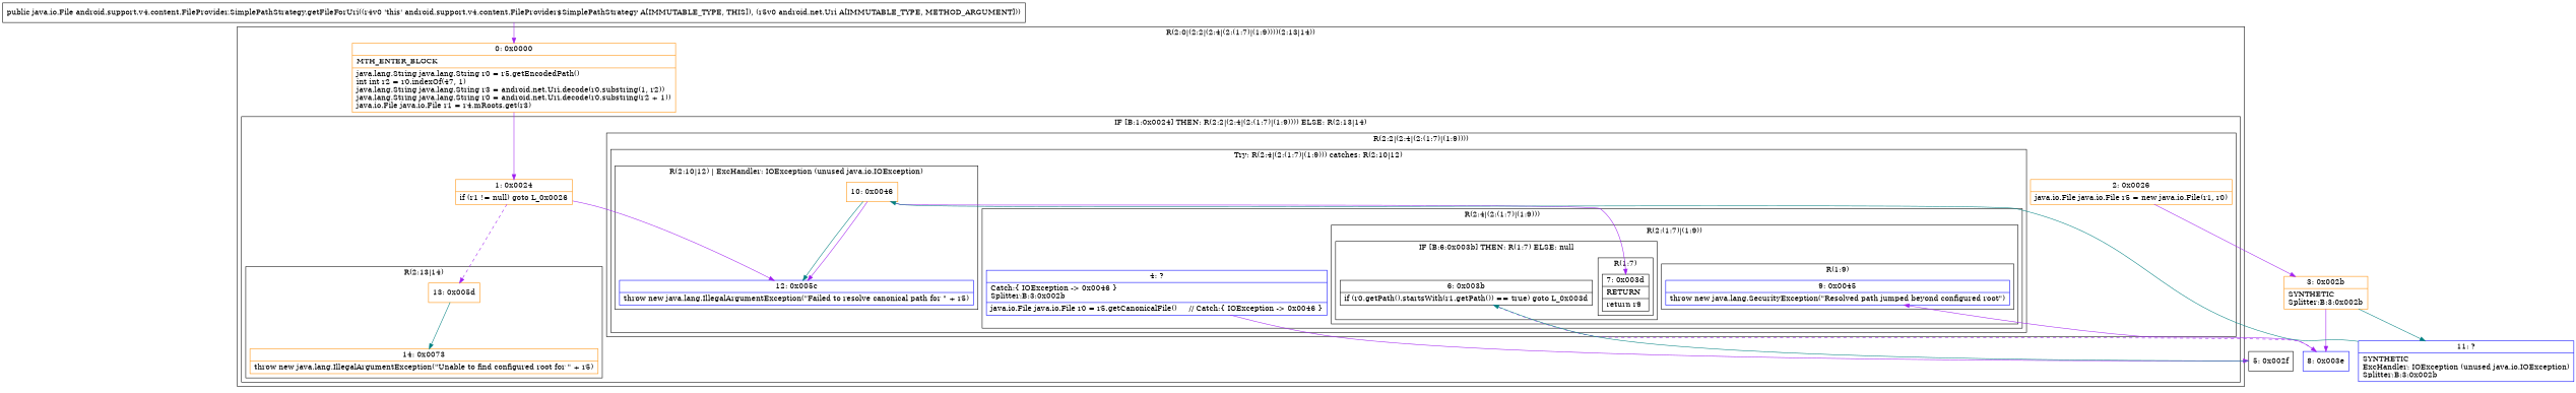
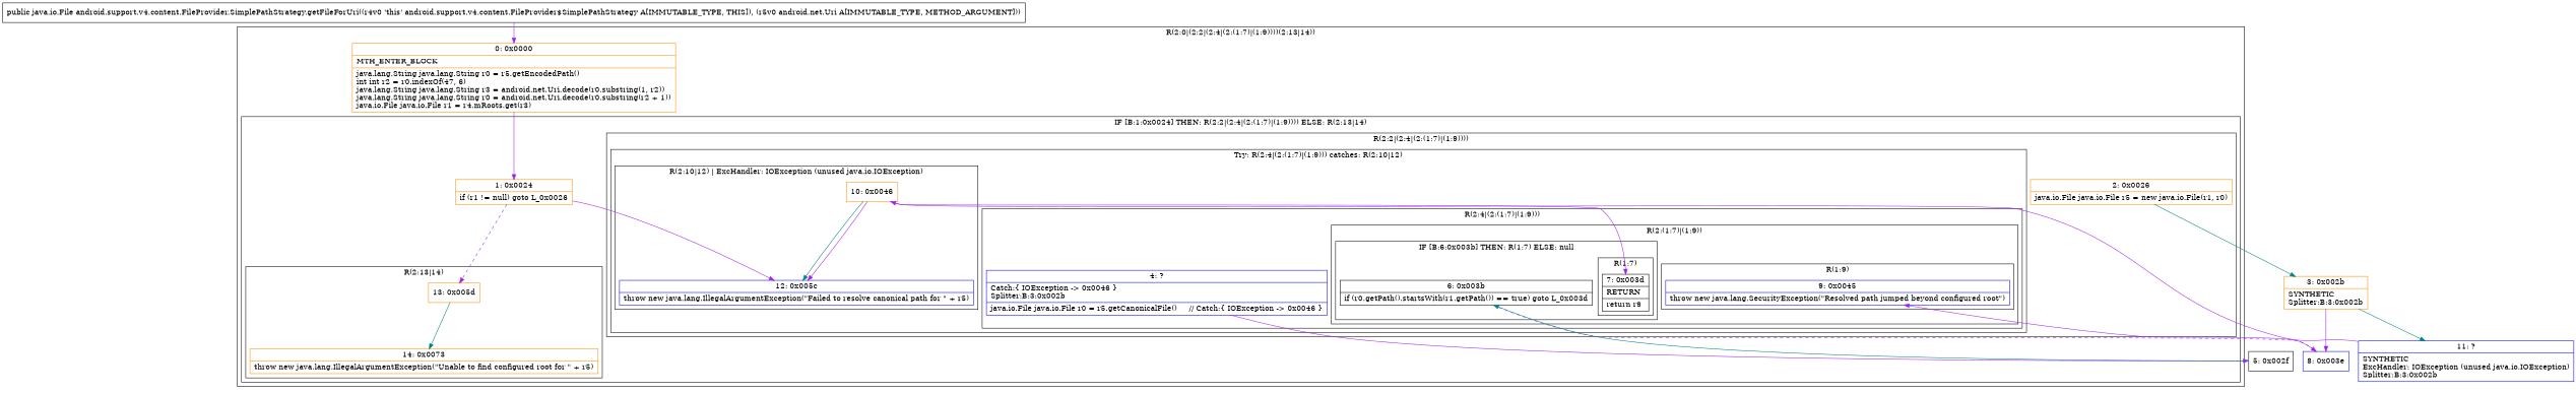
  digraph {
    node [color=darkorange shape=record]
    edge [color=purple]
    n1 [color=black label="{7\:\ 0x003d|RETURN\l|return r9\l}"]
    n2 [color=black label="{6\:\ 0x003b|if (r0.getPath().startsWith(r1.getPath()) == true) goto L_0x003d\l}"]
    n3 [color=blue label="{9\:\ 0x0045|throw new java.lang.SecurityException(\"Resolved path jumped beyond configured root\")\l}"]
    n4 [color=blue label="{4\:\ ?|Catch:\{ IOException \-\> 0x0046 \}\lSplitter:B:3:0x002b\l|java.io.File java.io.File r0 = r5.getCanonicalFile()     \/\/ Catch:\{ IOException \-\> 0x0046 \}\l}"]
    n5 [label="{10\:\ 0x0046}"]
    n6 [color=blue label="{12\:\ 0x005c|throw new java.lang.IllegalArgumentException(\"Failed to resolve canonical path for \" + r5)\l}"]
    n7 [label="{2\:\ 0x0026|java.io.File java.io.File r5 = new java.io.File(r1, r0)\l}"]
    n8 [label="{13\:\ 0x005d}"]
    n9 [label="{14\:\ 0x0073|throw new java.lang.IllegalArgumentException(\"Unable to find configured root for \" + r5)\l}"]
    n10 [label="{1\:\ 0x0024|if (r1 != null) goto L_0x0026\l}"]
-   n11 [label="{0\:\ 0x0000|MTH_ENTER_BLOCK\l|java.lang.String java.lang.String r0 = r5.getEncodedPath()\lint int r2 = r0.indexOf(47, 1)\ljava.lang.String java.lang.String r3 = android.net.Uri.decode(r0.substring(1, r2))\ljava.lang.String java.lang.String r0 = android.net.Uri.decode(r0.substring(r2 + 1))\ljava.io.File java.io.File r1 = r4.mRoots.get(r3)\l}"]
+   n11 [label="{0\:\ 0x0000|MTH_ENTER_BLOCK\l|java.lang.String java.lang.String r0 = r5.getEncodedPath()\lint int r2 = r0.indexOf(47, 6)\ljava.lang.String java.lang.String r3 = android.net.Uri.decode(r0.substring(1, r2))\ljava.lang.String java.lang.String r0 = android.net.Uri.decode(r0.substring(r2 + 1))\ljava.io.File java.io.File r1 = r4.mRoots.get(r3)\l}"]
    n12 [color=blue label="{8\:\ 0x003e}"]
    n13 [color=black label="{5\:\ 0x002f}"]
    n14 [label="{3\:\ 0x002b|SYNTHETIC\lSplitter:B:3:0x002b\l}"]
    n15 [color=blue label="{11\:\ ?|SYNTHETIC\lExcHandler: IOException (unused java.io.IOException)\lSplitter:B:3:0x002b\l}"]
    n16 [color=black label="{public java.io.File android.support.v4.content.FileProvider.SimplePathStrategy.getFileForUri((r4v0 'this' android.support.v4.content.FileProvider$SimplePathStrategy A[IMMUTABLE_TYPE, THIS]), (r5v0 android.net.Uri A[IMMUTABLE_TYPE, METHOD_ARGUMENT])) }"]
    subgraph cluster_1 {
      label="R(2:0|(2:2|(2:4|(2:(1:7)|(1:9))))(2:13|14))"
      n11
      subgraph cluster_2 {
        label="IF [B:1:0x0024] THEN: R(2:2|(2:4|(2:(1:7)|(1:9)))) ELSE: R(2:13|14)"
        n10
        subgraph cluster_3 {
          label="R(2:2|(2:4|(2:(1:7)|(1:9))))"
          n7
          subgraph cluster_4 {
            label="Try: R(2:4|(2:(1:7)|(1:9))) catches: R(2:10|12)"
            subgraph cluster_5 {
              label="R(2:4|(2:(1:7)|(1:9)))"
              n4
              subgraph cluster_6 {
                label="R(2:(1:7)|(1:9))"
                subgraph cluster_7 {
                  label="IF [B:6:0x003b] THEN: R(1:7) ELSE: null"
                  n2
                  subgraph cluster_8 {
                    label="R(1:7)"
                    n1
                  }
                }
                subgraph cluster_9 {
                  label="R(1:9)"
                  n3
                }
              }
            }
            subgraph cluster_10 {
              label="R(2:10|12) | ExcHandler: IOException (unused java.io.IOException)\l"
              n5
              n6
            }
          }
        }
        subgraph cluster_11 {
          label="R(2:13|14)"
          n8
          n9
        }
      }
    }
    subgraph cluster_12 {
      label="R(2:10|12) | ExcHandler: IOException (unused java.io.IOException)\l"
    }
    n2 -> n12 [style=dashed]
    n4 -> n13
    n5 -> n1
    n5 -> n6 [color=teal]
    n5 -> n6
-   n7 -> n14
+   n7 -> n14 [color=teal]
    n8 -> n9 [color=teal]
    n10 -> n6
    n10 -> n8 [style=dashed]
    n11 -> n10
    n12 -> n3
    n13 -> n2 [color=teal]
    n14 -> n12
    n14 -> n15 [color=teal]
-   n15 -> n5 [color=teal]
+   n15 -> n5
    n16 -> n11
  }
